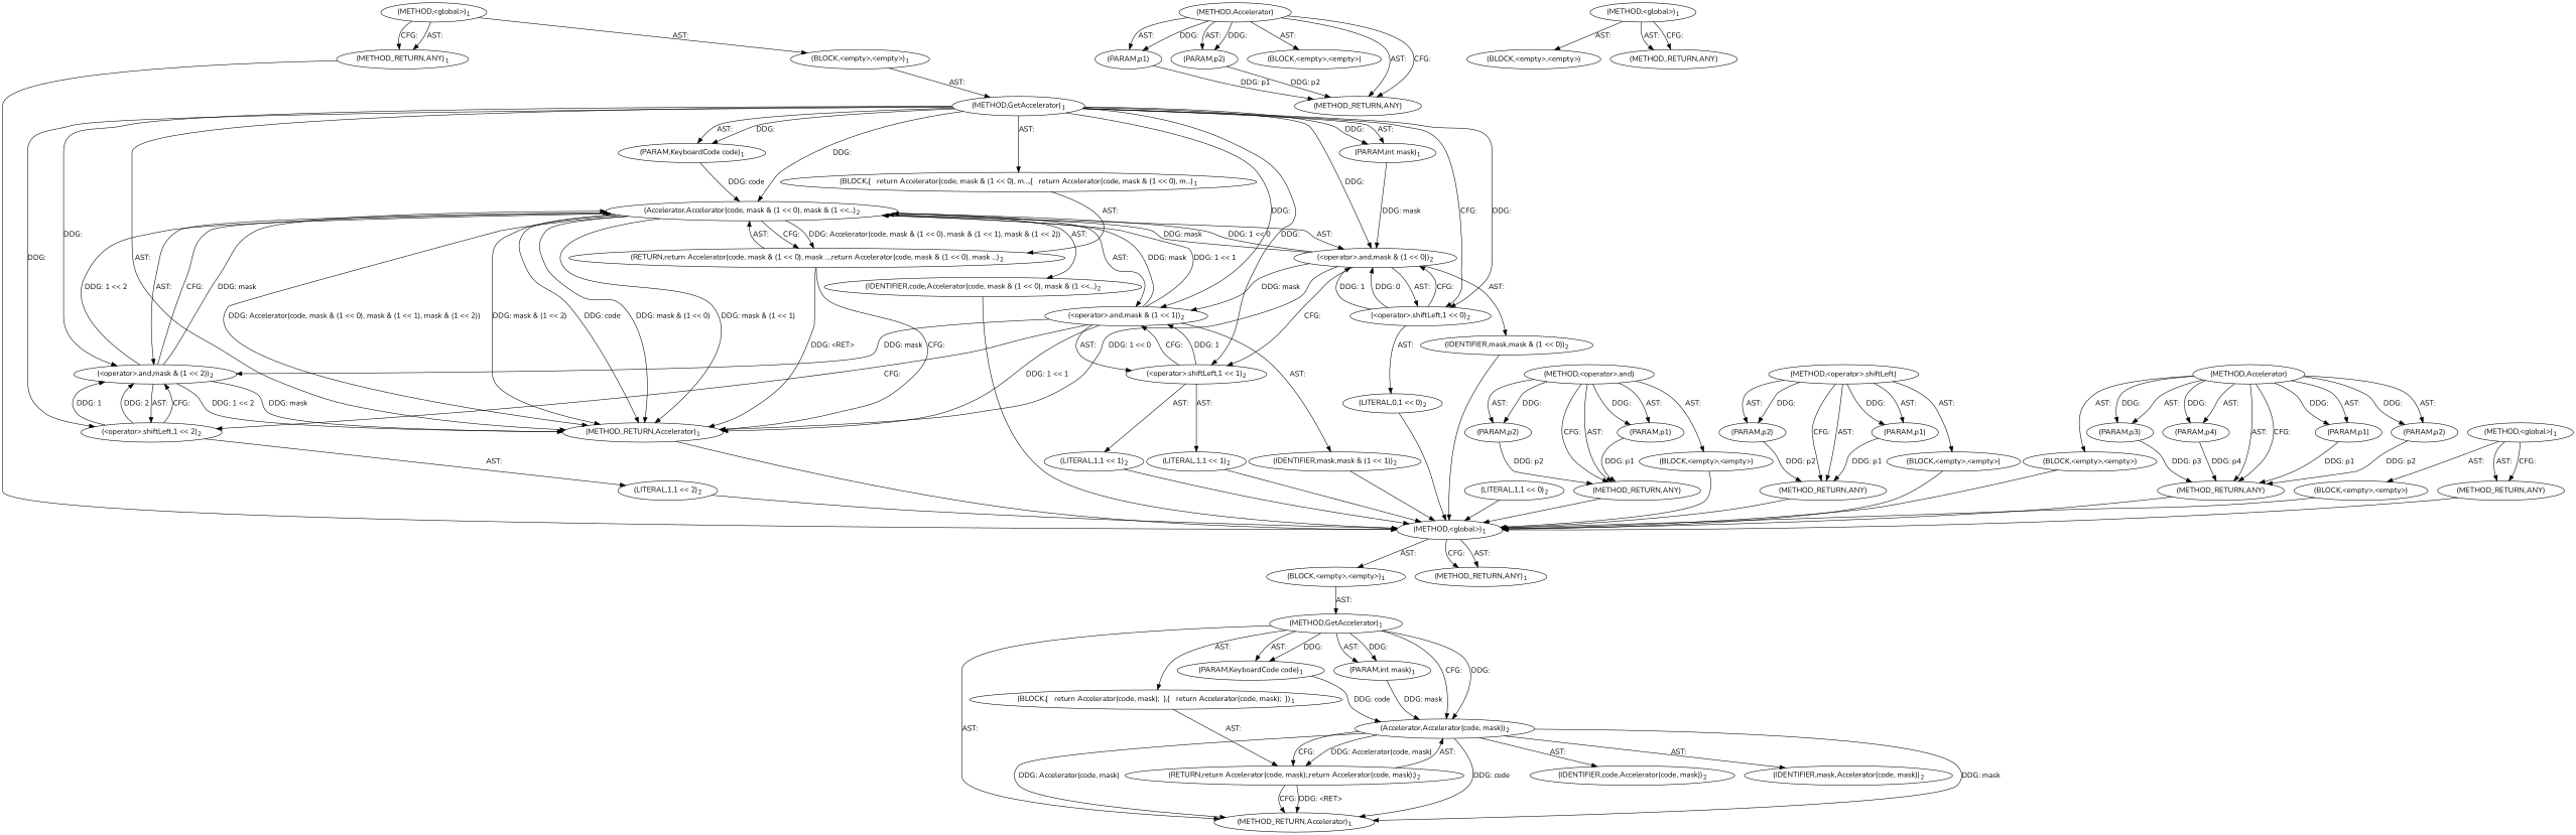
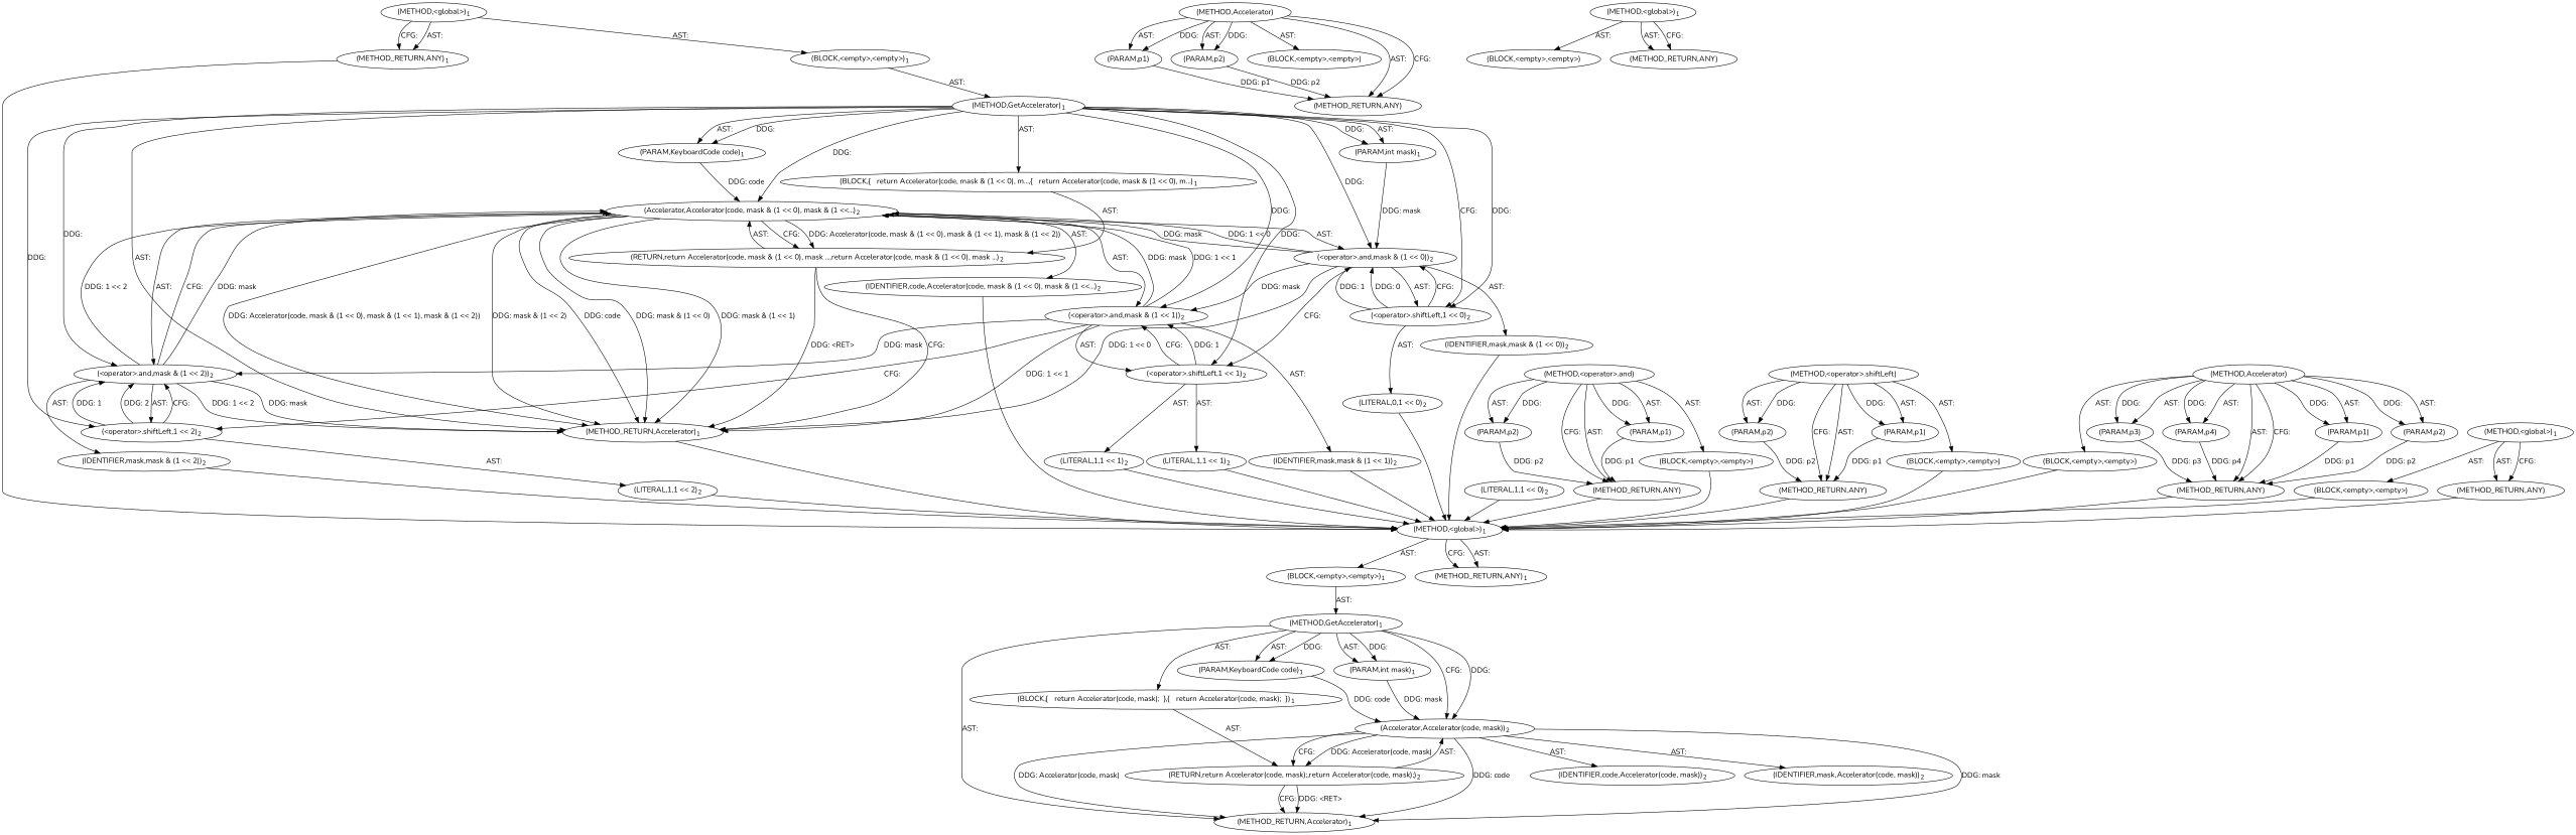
  digraph {
    fontname=Nunito
    node [fontname=Nunito]
    edge [fontname=Nunito]
    n1 [label=<(METHOD,&lt;global&gt;)<SUB>1</SUB>>]
    n2 [label=<(BLOCK,&lt;empty&gt;,&lt;empty&gt;)<SUB>1</SUB>>]
    n3 [label=<(METHOD_RETURN,ANY)<SUB>1</SUB>>]
    n4 [label=<(METHOD,GetAccelerator)<SUB>1</SUB>>]
    n5 [label=<(METHOD,&lt;global&gt;)<SUB>1</SUB>>]
    n6 [label=<(PARAM,KeyboardCode code)<SUB>1</SUB>>]
    n7 [label=<(PARAM,int mask)<SUB>1</SUB>>]
    n8 [label=<(BLOCK,{   return Accelerator(code, mask &amp; (1 &lt;&lt; 0), m...,{   return Accelerator(code, mask &amp; (1 &lt;&lt; 0), m...)<SUB>1</SUB>>]
    n9 [label=<(Accelerator,Accelerator(code, mask &amp; (1 &lt;&lt; 0), mask &amp; (1 &lt;&lt;...)<SUB>2</SUB>>]
    n10 [label=<(&lt;operator&gt;.and,mask &amp; (1 &lt;&lt; 0))<SUB>2</SUB>>]
    n11 [label=<(&lt;operator&gt;.shiftLeft,1 &lt;&lt; 0)<SUB>2</SUB>>]
    n12 [label=<(&lt;operator&gt;.and,mask &amp; (1 &lt;&lt; 1))<SUB>2</SUB>>]
    n13 [label=<(&lt;operator&gt;.shiftLeft,1 &lt;&lt; 1)<SUB>2</SUB>>]
    n14 [label=<(&lt;operator&gt;.and,mask &amp; (1 &lt;&lt; 2))<SUB>2</SUB>>]
    n15 [label=<(&lt;operator&gt;.shiftLeft,1 &lt;&lt; 2)<SUB>2</SUB>>]
    n16 [label=<(METHOD_RETURN,Accelerator)<SUB>1</SUB>>]
    n17 [label=<(RETURN,return Accelerator(code, mask &amp; (1 &lt;&lt; 0), mask ...,return Accelerator(code, mask &amp; (1 &lt;&lt; 0), mask ...)<SUB>2</SUB>>]
    n18 [label=<(IDENTIFIER,code,Accelerator(code, mask &amp; (1 &lt;&lt; 0), mask &amp; (1 &lt;&lt;...)<SUB>2</SUB>>]
    n19 [label=<(IDENTIFIER,mask,mask &amp; (1 &lt;&lt; 0))<SUB>2</SUB>>]
    n20 [label=<(LITERAL,0,1 &lt;&lt; 0)<SUB>2</SUB>>]
    n21 [label=<(IDENTIFIER,mask,mask &amp; (1 &lt;&lt; 1))<SUB>2</SUB>>]
    n22 [label=<(LITERAL,1,1 &lt;&lt; 1)<SUB>2</SUB>>]
    n23 [label=<(LITERAL,1,1 &lt;&lt; 1)<SUB>2</SUB>>]
+   n24 [label=<(IDENTIFIER,mask,mask &amp; (1 &lt;&lt; 2))<SUB>2</SUB>>]
    n25 [label=<(LITERAL,1,1 &lt;&lt; 2)<SUB>2</SUB>>]
    n26 [label=<(BLOCK,&lt;empty&gt;,&lt;empty&gt;)<SUB>1</SUB>>]
    n27 [label=<(METHOD_RETURN,ANY)<SUB>1</SUB>>]
    n28 [label=<(LITERAL,1,1 &lt;&lt; 0)<SUB>2</SUB>>]
    n29 [label=<(METHOD,&lt;operator&gt;.and)>]
    n30 [label=<(PARAM,p1)>]
    n31 [label=<(PARAM,p2)>]
    n32 [label=<(BLOCK,&lt;empty&gt;,&lt;empty&gt;)>]
    n33 [label=<(METHOD_RETURN,ANY)>]
    n34 [label=<(METHOD,&lt;operator&gt;.shiftLeft)>]
    n35 [label=<(PARAM,p1)>]
    n36 [label=<(PARAM,p2)>]
    n37 [label=<(BLOCK,&lt;empty&gt;,&lt;empty&gt;)>]
    n38 [label=<(METHOD_RETURN,ANY)>]
    n39 [label=<(METHOD,Accelerator)>]
    n40 [label=<(PARAM,p1)>]
    n41 [label=<(PARAM,p2)>]
    n42 [label=<(PARAM,p3)>]
    n43 [label=<(PARAM,p4)>]
    n44 [label=<(BLOCK,&lt;empty&gt;,&lt;empty&gt;)>]
    n45 [label=<(METHOD_RETURN,ANY)>]
    n46 [label=<(METHOD,&lt;global&gt;)<SUB>1</SUB>>]
    n47 [label=<(BLOCK,&lt;empty&gt;,&lt;empty&gt;)>]
    n48 [label=<(METHOD_RETURN,ANY)>]
    n49 [label=<(METHOD,GetAccelerator)<SUB>1</SUB>>]
    n50 [label=<(PARAM,KeyboardCode code)<SUB>1</SUB>>]
    n51 [label=<(PARAM,int mask)<SUB>1</SUB>>]
    n52 [label=<(BLOCK,{   return Accelerator(code, mask);  },{   return Accelerator(code, mask);  })<SUB>1</SUB>>]
    n53 [label=<(Accelerator,Accelerator(code, mask))<SUB>2</SUB>>]
    n54 [label=<(METHOD_RETURN,Accelerator)<SUB>1</SUB>>]
    n55 [label=<(RETURN,return Accelerator(code, mask);,return Accelerator(code, mask);)<SUB>2</SUB>>]
    n56 [label=<(IDENTIFIER,code,Accelerator(code, mask))<SUB>2</SUB>>]
    n57 [label=<(IDENTIFIER,mask,Accelerator(code, mask))<SUB>2</SUB>>]
    n58 [label=<(METHOD,Accelerator)>]
    n59 [label=<(PARAM,p1)>]
    n60 [label=<(PARAM,p2)>]
    n61 [label=<(BLOCK,&lt;empty&gt;,&lt;empty&gt;)>]
    n62 [label=<(METHOD_RETURN,ANY)>]
    n63 [label=<(METHOD,&lt;global&gt;)<SUB>1</SUB>>]
    n64 [label=<(BLOCK,&lt;empty&gt;,&lt;empty&gt;)>]
    n65 [label=<(METHOD_RETURN,ANY)>]
    n1 -> n2 [label="AST: "]
    n1 -> n3 [label="AST: "]
    n1 -> n3 [label="CFG: "]
    n2 -> n4 [label="AST: "]
    n3 -> n5
    n4 -> n6 [label="AST: "]
    n4 -> n6 [label="DDG: "]
    n4 -> n7 [label="AST: "]
    n4 -> n7 [label="DDG: "]
    n4 -> n8 [label="AST: "]
    n4 -> n9 [label="DDG: "]
    n4 -> n10 [label="DDG: "]
    n4 -> n11 [label="CFG: "]
    n4 -> n11 [label="DDG: "]
    n4 -> n12 [label="DDG: "]
    n4 -> n13 [label="DDG: "]
    n4 -> n14 [label="DDG: "]
    n4 -> n15 [label="DDG: "]
    n4 -> n16 [label="AST: "]
    n5 -> n26 [label="AST: "]
    n5 -> n27 [label="AST: "]
    n5 -> n27 [label="CFG: "]
    n6 -> n9 [label="DDG: code"]
    n7 -> n10 [label="DDG: mask"]
    n8 -> n17 [label="AST: "]
    n9 -> n10 [label="AST: "]
    n9 -> n12 [label="AST: "]
    n9 -> n14 [label="AST: "]
    n9 -> n16 [label="DDG: code"]
    n9 -> n16 [label="DDG: mask &amp; (1 &lt;&lt; 0)"]
    n9 -> n16 [label="DDG: mask &amp; (1 &lt;&lt; 1)"]
    n9 -> n16 [label="DDG: mask &amp; (1 &lt;&lt; 2)"]
    n9 -> n16 [label="DDG: Accelerator(code, mask &amp; (1 &lt;&lt; 0), mask &amp; (1 &lt;&lt; 1), mask &amp; (1 &lt;&lt; 2))"]
    n9 -> n17 [label="CFG: "]
    n9 -> n17 [label="DDG: Accelerator(code, mask &amp; (1 &lt;&lt; 0), mask &amp; (1 &lt;&lt; 1), mask &amp; (1 &lt;&lt; 2))"]
    n9 -> n18 [label="AST: "]
    n10 -> n9 [label="DDG: mask"]
    n10 -> n9 [label="DDG: 1 &lt;&lt; 0"]
    n10 -> n11 [label="AST: "]
    n10 -> n12 [label="DDG: mask"]
    n10 -> n13 [label="CFG: "]
    n10 -> n16 [label="DDG: 1 &lt;&lt; 0"]
    n10 -> n19 [label="AST: "]
    n11 -> n10 [label="CFG: "]
    n11 -> n10 [label="DDG: 1"]
    n11 -> n10 [label="DDG: 0"]
    n11 -> n20 [label="AST: "]
    n12 -> n9 [label="DDG: mask"]
    n12 -> n9 [label="DDG: 1 &lt;&lt; 1"]
    n12 -> n13 [label="AST: "]
    n12 -> n14 [label="DDG: mask"]
    n12 -> n15 [label="CFG: "]
    n12 -> n16 [label="DDG: 1 &lt;&lt; 1"]
    n12 -> n21 [label="AST: "]
    n13 -> n12 [label="CFG: "]
    n13 -> n12 [label="DDG: 1"]
    n13 -> n22 [label="AST: "]
    n13 -> n23 [label="AST: "]
    n14 -> n9 [label="CFG: "]
    n14 -> n9 [label="DDG: mask"]
    n14 -> n9 [label="DDG: 1 &lt;&lt; 2"]
    n14 -> n15 [label="AST: "]
    n14 -> n16 [label="DDG: mask"]
    n14 -> n16 [label="DDG: 1 &lt;&lt; 2"]
+   n14 -> n24 [label="AST: "]
    n15 -> n14 [label="CFG: "]
    n15 -> n14 [label="DDG: 1"]
    n15 -> n14 [label="DDG: 2"]
    n15 -> n25 [label="AST: "]
    n16 -> n5
    n17 -> n9 [label="AST: "]
    n17 -> n16 [label="CFG: "]
    n17 -> n16 [label="DDG: &lt;RET&gt;"]
    n18 -> n5
    n19 -> n5
    n20 -> n5
    n21 -> n5
    n22 -> n5
    n23 -> n5
+   n24 -> n5
    n25 -> n5
    n26 -> n49 [label="AST: "]
    n28 -> n5
    n29 -> n30 [label="AST: "]
    n29 -> n30 [label="DDG: "]
    n29 -> n31 [label="AST: "]
    n29 -> n31 [label="DDG: "]
    n29 -> n32 [label="AST: "]
    n29 -> n33 [label="AST: "]
    n29 -> n33 [label="CFG: "]
    n30 -> n33 [label="DDG: p1"]
    n31 -> n33 [label="DDG: p2"]
    n32 -> n5
    n33 -> n5
    n34 -> n35 [label="AST: "]
    n34 -> n35 [label="DDG: "]
    n34 -> n36 [label="AST: "]
    n34 -> n36 [label="DDG: "]
    n34 -> n37 [label="AST: "]
    n34 -> n38 [label="AST: "]
    n34 -> n38 [label="CFG: "]
    n35 -> n38 [label="DDG: p1"]
    n36 -> n38 [label="DDG: p2"]
    n37 -> n5
    n38 -> n5
    n39 -> n40 [label="AST: "]
    n39 -> n40 [label="DDG: "]
    n39 -> n41 [label="AST: "]
    n39 -> n41 [label="DDG: "]
    n39 -> n42 [label="AST: "]
    n39 -> n42 [label="DDG: "]
    n39 -> n43 [label="AST: "]
    n39 -> n43 [label="DDG: "]
    n39 -> n44 [label="AST: "]
    n39 -> n45 [label="AST: "]
    n39 -> n45 [label="CFG: "]
    n40 -> n45 [label="DDG: p1"]
    n41 -> n45 [label="DDG: p2"]
    n42 -> n45 [label="DDG: p3"]
    n43 -> n45 [label="DDG: p4"]
    n44 -> n5
    n45 -> n5
    n46 -> n47 [label="AST: "]
    n46 -> n48 [label="AST: "]
    n46 -> n48 [label="CFG: "]
    n47 -> n5
    n48 -> n5
    n49 -> n50 [label="AST: "]
    n49 -> n50 [label="DDG: "]
    n49 -> n51 [label="AST: "]
    n49 -> n51 [label="DDG: "]
    n49 -> n52 [label="AST: "]
    n49 -> n53 [label="CFG: "]
    n49 -> n53 [label="DDG: "]
    n49 -> n54 [label="AST: "]
    n50 -> n53 [label="DDG: code"]
    n51 -> n53 [label="DDG: mask"]
    n52 -> n55 [label="AST: "]
    n53 -> n54 [label="DDG: code"]
    n53 -> n54 [label="DDG: mask"]
    n53 -> n54 [label="DDG: Accelerator(code, mask)"]
    n53 -> n55 [label="CFG: "]
    n53 -> n55 [label="DDG: Accelerator(code, mask)"]
    n53 -> n56 [label="AST: "]
    n53 -> n57 [label="AST: "]
    n55 -> n53 [label="AST: "]
    n55 -> n54 [label="CFG: "]
    n55 -> n54 [label="DDG: &lt;RET&gt;"]
    n58 -> n59 [label="AST: "]
    n58 -> n59 [label="DDG: "]
    n58 -> n60 [label="AST: "]
    n58 -> n60 [label="DDG: "]
    n58 -> n61 [label="AST: "]
    n58 -> n62 [label="AST: "]
    n58 -> n62 [label="CFG: "]
    n59 -> n62 [label="DDG: p1"]
    n60 -> n62 [label="DDG: p2"]
    n63 -> n64 [label="AST: "]
    n63 -> n65 [label="AST: "]
    n63 -> n65 [label="CFG: "]
  }
